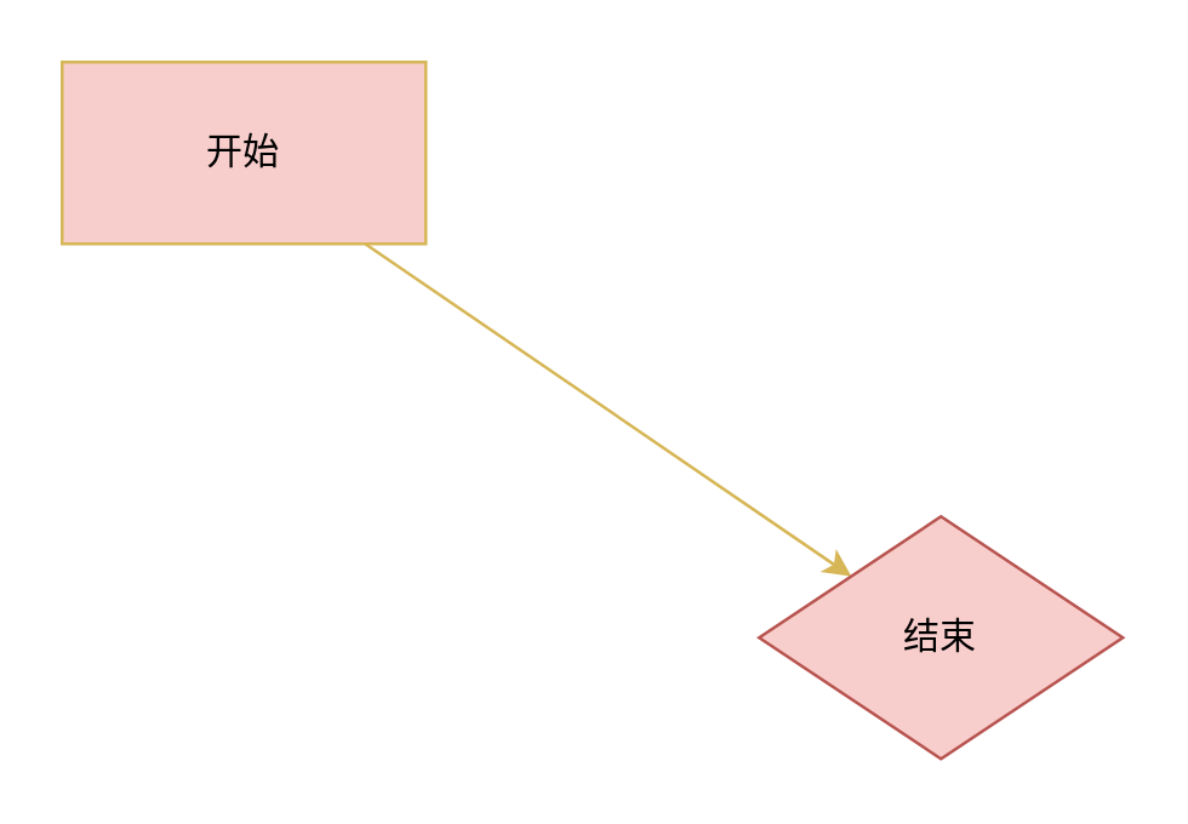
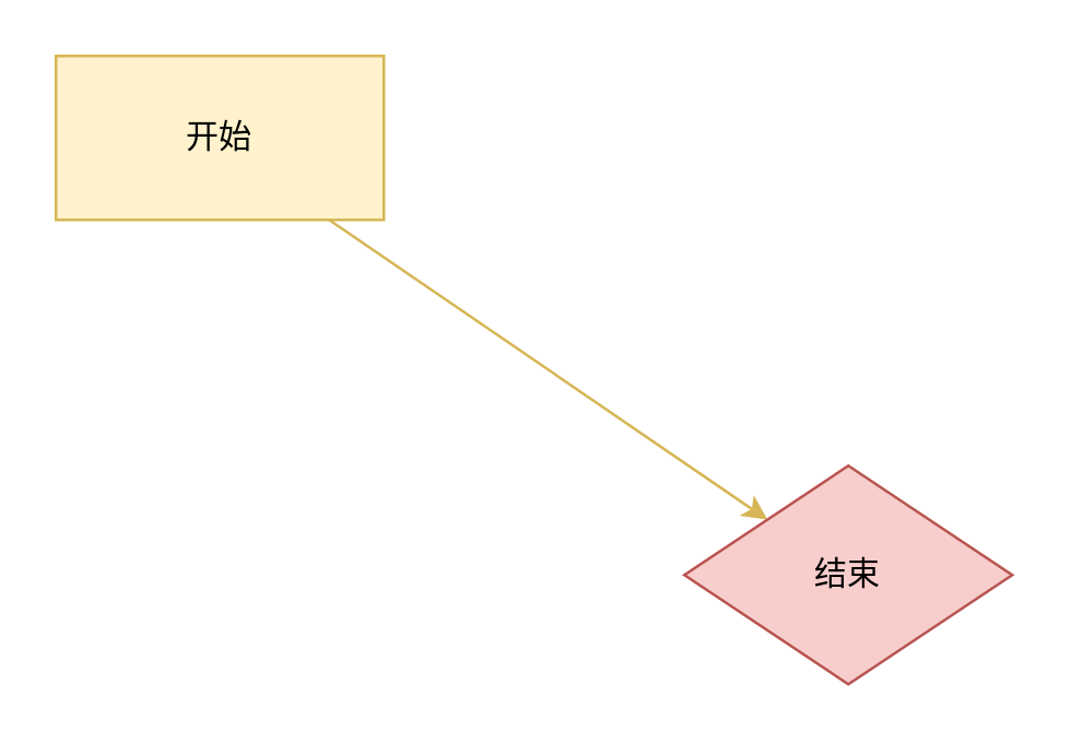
  <mxCell id="0" />
  <mxCell id="1" parent="0" />
- <mxCell id="2" value="开始" style="rounded=0;whiteSpace=wrap;html=1;fillColor=#f8cecc;strokeColor=#d6b656;" vertex="1" parent="1"><mxGeometry x="20" y="20" width="120" height="60" as="geometry" /></mxCell>
+ <mxCell id="2" value="开始" style="rounded=0;whiteSpace=wrap;html=1;fillColor=#fff2cc;strokeColor=#d6b656;" vertex="1" parent="1"><mxGeometry x="20" y="20" width="120" height="60" as="geometry" /></mxCell>
  <mxCell id="3" value="" style="endArrow=classic;html=1;fillColor=#fff2cc;strokeColor=#d6b656;" edge="1" parent="1" target="4"><mxGeometry width="50" height="50" relative="1" as="geometry"><mxPoint x="120" y="80" as="sourcePoint" /><mxPoint x="40" y="80" as="targetPoint" /><Array as="points"><mxPoint x="120" y="80" /></Array></mxGeometry></mxCell>
  <mxCell id="4" value="结束" style="rhombus;whiteSpace=wrap;html=1;fillColor=#f8cecc;strokeColor=#b85450;" vertex="1" parent="1"><mxGeometry x="250" y="170" width="120" height="80" as="geometry" /></mxCell>
